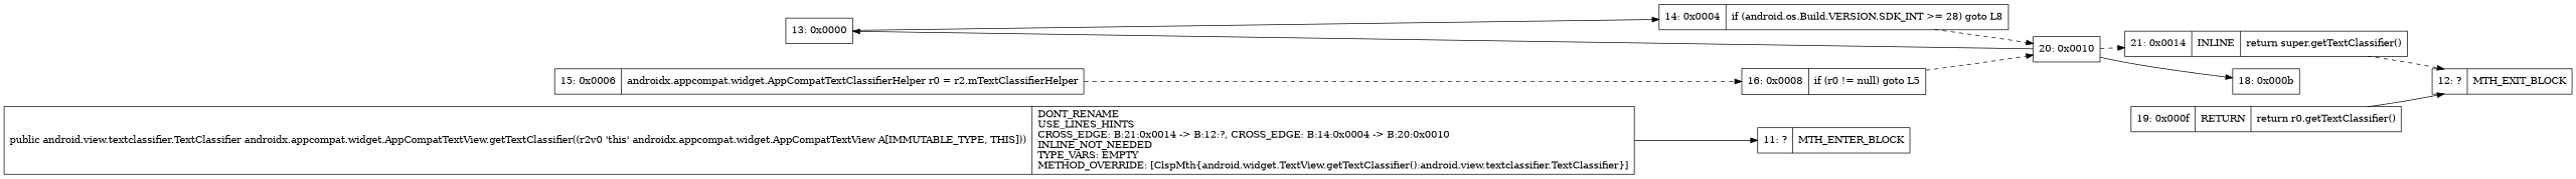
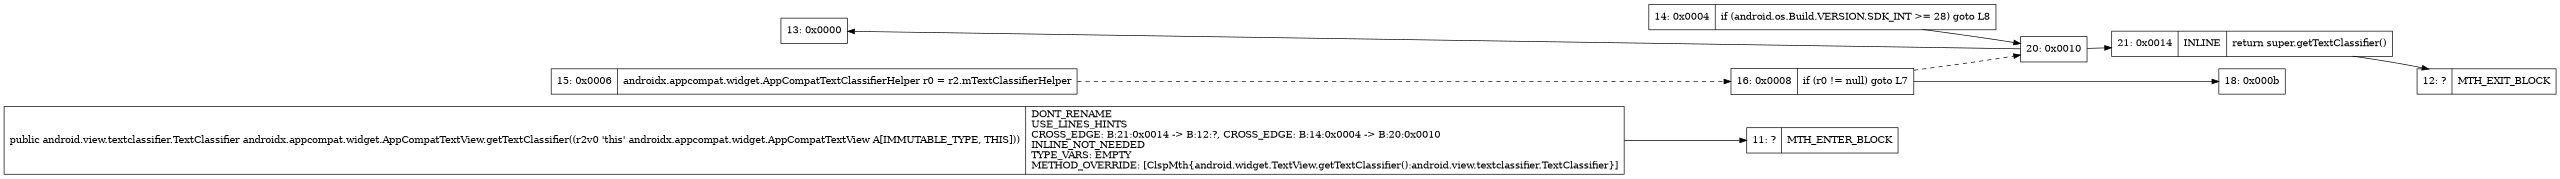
  digraph {
    rankdir=LR
    node [shape=record]
    n1 [label="{11\:\ ?|MTH_ENTER_BLOCK\l}"]
    n2 [label="{13\:\ 0x0000}"]
    n3 [label="{14\:\ 0x0004|if (android.os.Build.VERSION.SDK_INT \>= 28) goto L8\l}"]
    n4 [label="{20\:\ 0x0010}"]
    n5 [label="{15\:\ 0x0006|androidx.appcompat.widget.AppCompatTextClassifierHelper r0 = r2.mTextClassifierHelper\l}"]
-   n6 [label="{16\:\ 0x0008|if (r0 != null) goto L5\l}"]
+   n6 [label="{16\:\ 0x0008|if (r0 != null) goto L7\l}"]
    n7 [label="{21\:\ 0x0014|INLINE\l|return super.getTextClassifier()\l}"]
    n8 [label="{18\:\ 0x000b}"]
-   n9 [label="{19\:\ 0x000f|RETURN\l|return r0.getTextClassifier()\l}"]
    n10 [label="{12\:\ ?|MTH_EXIT_BLOCK\l}"]
    n11 [label="{public android.view.textclassifier.TextClassifier androidx.appcompat.widget.AppCompatTextView.getTextClassifier((r2v0 'this' androidx.appcompat.widget.AppCompatTextView A[IMMUTABLE_TYPE, THIS]))  | DONT_RENAME\lUSE_LINES_HINTS\lCROSS_EDGE: B:21:0x0014 \-\> B:12:?, CROSS_EDGE: B:14:0x0004 \-\> B:20:0x0010\lINLINE_NOT_NEEDED\lTYPE_VARS: EMPTY\lMETHOD_OVERRIDE: [ClspMth\{android.widget.TextView.getTextClassifier():android.view.textclassifier.TextClassifier\}]\l}"]
-   n2 -> n3
-   n3 -> n4 [style=dashed]
+   n3 -> n4
    n4 -> n2
-   n4 -> n7 [style=dashed]
+   n4 -> n7
    n5 -> n6 [style=dashed]
    n6 -> n4 [style=dashed]
-   n4 -> n8
-   n7 -> n10 [style=dashed]
-   n9 -> n10
+   n6 -> n8
+   n7 -> n10
    n11 -> n1
  }
